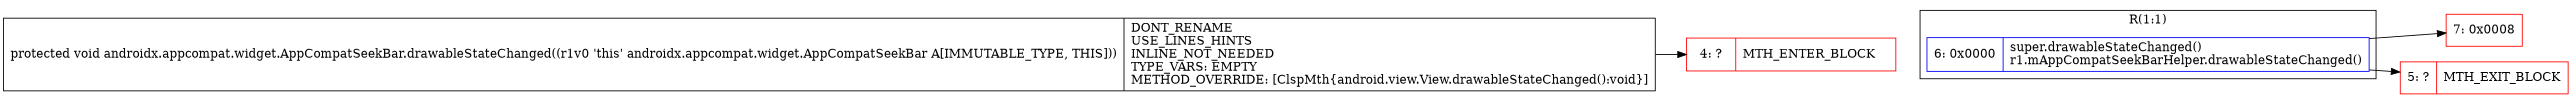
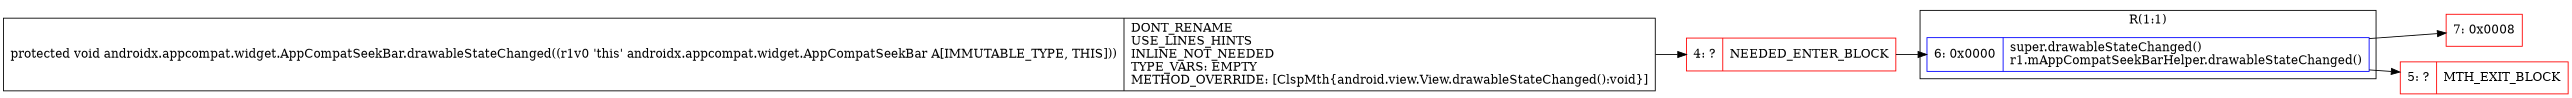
  digraph {
    rankdir=LR
    node [color=red shape=record]
    n1 [color=blue label="{6\:\ 0x0000|super.drawableStateChanged()\lr1.mAppCompatSeekBarHelper.drawableStateChanged()\l}"]
    n2 [label="{7\:\ 0x0008}"]
    n3 [label="{5\:\ ?|MTH_EXIT_BLOCK\l}"]
-   n4 [label="{4\:\ ?|MTH_ENTER_BLOCK\l}"]
+   n4 [label="{4\:\ ?|NEEDED_ENTER_BLOCK\l}"]
    n5 [label="{protected void androidx.appcompat.widget.AppCompatSeekBar.drawableStateChanged((r1v0 'this' androidx.appcompat.widget.AppCompatSeekBar A[IMMUTABLE_TYPE, THIS]))  | DONT_RENAME\lUSE_LINES_HINTS\lINLINE_NOT_NEEDED\lTYPE_VARS: EMPTY\lMETHOD_OVERRIDE: [ClspMth\{android.view.View.drawableStateChanged():void\}]\l}" color=""]
    subgraph cluster_1 {
      label="R(1:1)"
      n1
    }
    n1 -> n2
    n1 -> n3
+   n4 -> n1
    n5 -> n4
  }
